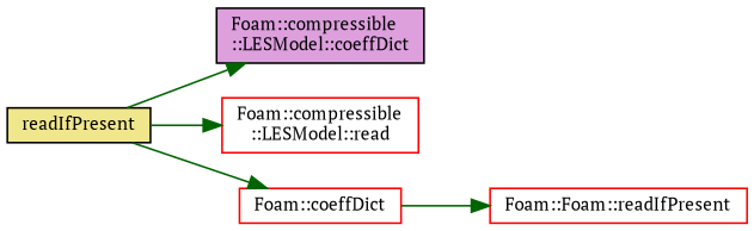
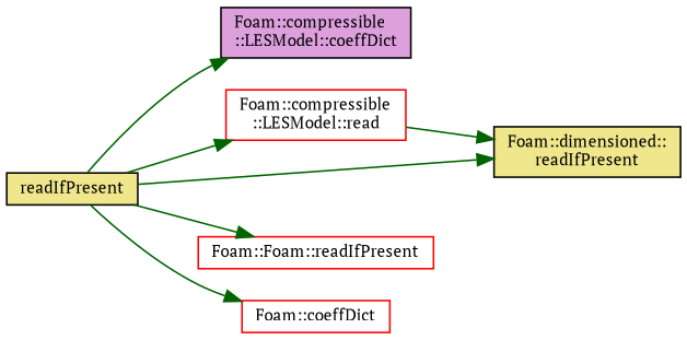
  digraph {
    fontname="PT Serif"
    rankdir=LR
    node [color=black fillcolor=white fontname="PT Serif" fontsize=10 shape=record style=filled]
    edge [color=darkgreen fontname="PT Serif" fontsize=10 labelfontname=FreeSans labelfontsize=10 style=solid]
    n1 [fillcolor=khaki fontcolor=black height=0.2 label=readIfPresent width=0.4]
    n2 [fillcolor=plum height=0.2 label="Foam::compressible\l::LESModel::coeffDict" width=0.4]
    n3 [color=red height=0.2 label="Foam::compressible\l::LESModel::read" width=0.4]
+   n4 [fillcolor=khaki height=0.2 label="Foam::dimensioned::\lreadIfPresent" width=0.4]
    n5 [color=red height=0.2 label="Foam::Foam::readIfPresent" width=0.4]
    n6 [color=red height=0.2 label="Foam::coeffDict" width=0.4]
    n1 -> n2
    n1 -> n3
-   n6 -> n5
+   n1 -> n4
+   n1 -> n5
    n1 -> n6
+   n3 -> n4
  }
